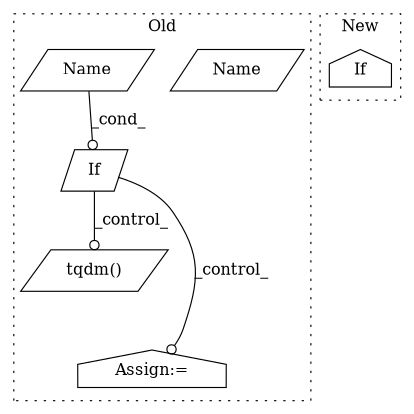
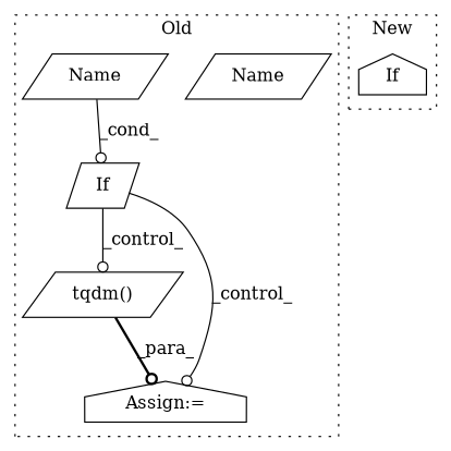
  digraph {
    node [a=96 l=3 s=9999 shape=parallelogram]
    edge [style=solid arrowhead=odot]
    n1 [a=75 l="10,1" label="tqdm()" s="10035,10053"]
    n2 [label=If s=9996]
    n3 [a=87 l=7 label=Name]
    n4 [a=68 label="Assign:=" s=10032 shape=house]
    n5 [a=87 l=7 label=Name]
    n6 [label=If s=9986 shape=house]
    subgraph cluster_1 {
      label=Old
      style=dotted
      n1
      n2
      n3
      n4
      n5
    }
    subgraph cluster_2 {
      label=New
      style=dotted
      n6
    }
+   n1 -> n4 [label=_para_ style=bold]
    n2 -> n1 [label=_control_]
    n2 -> n4 [label=_control_]
    n5 -> n2 [label=_cond_]
  }
